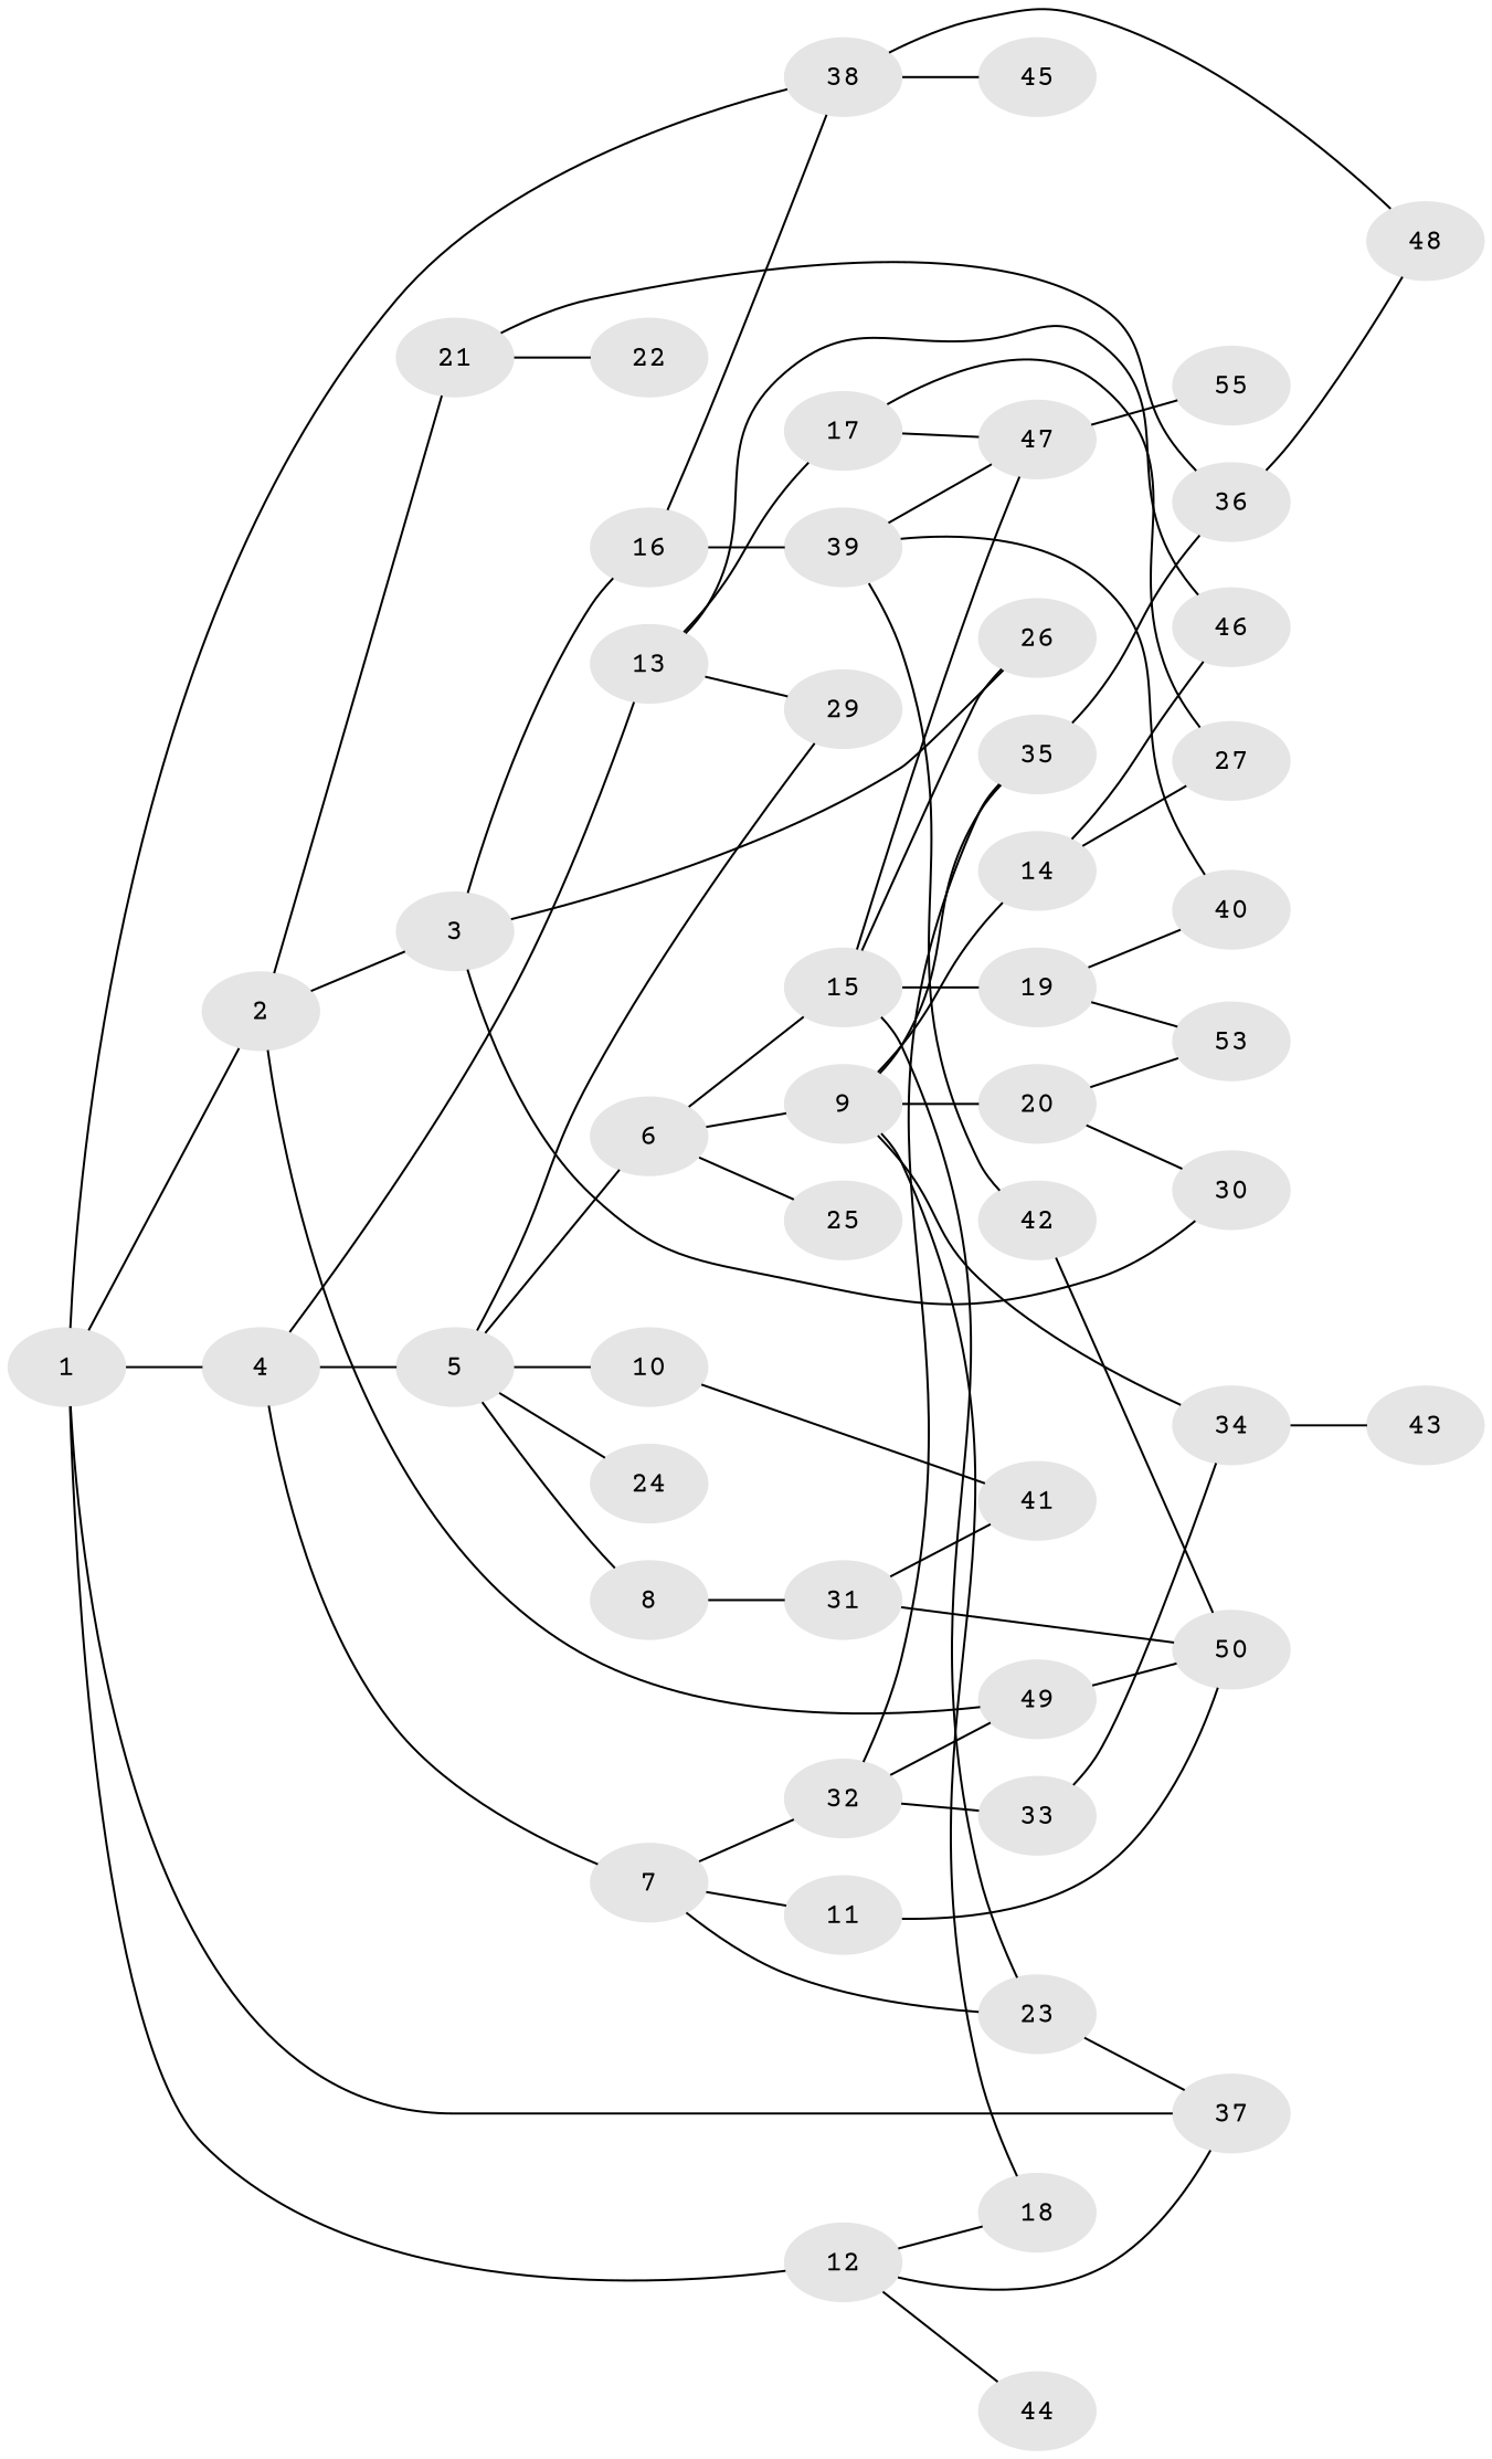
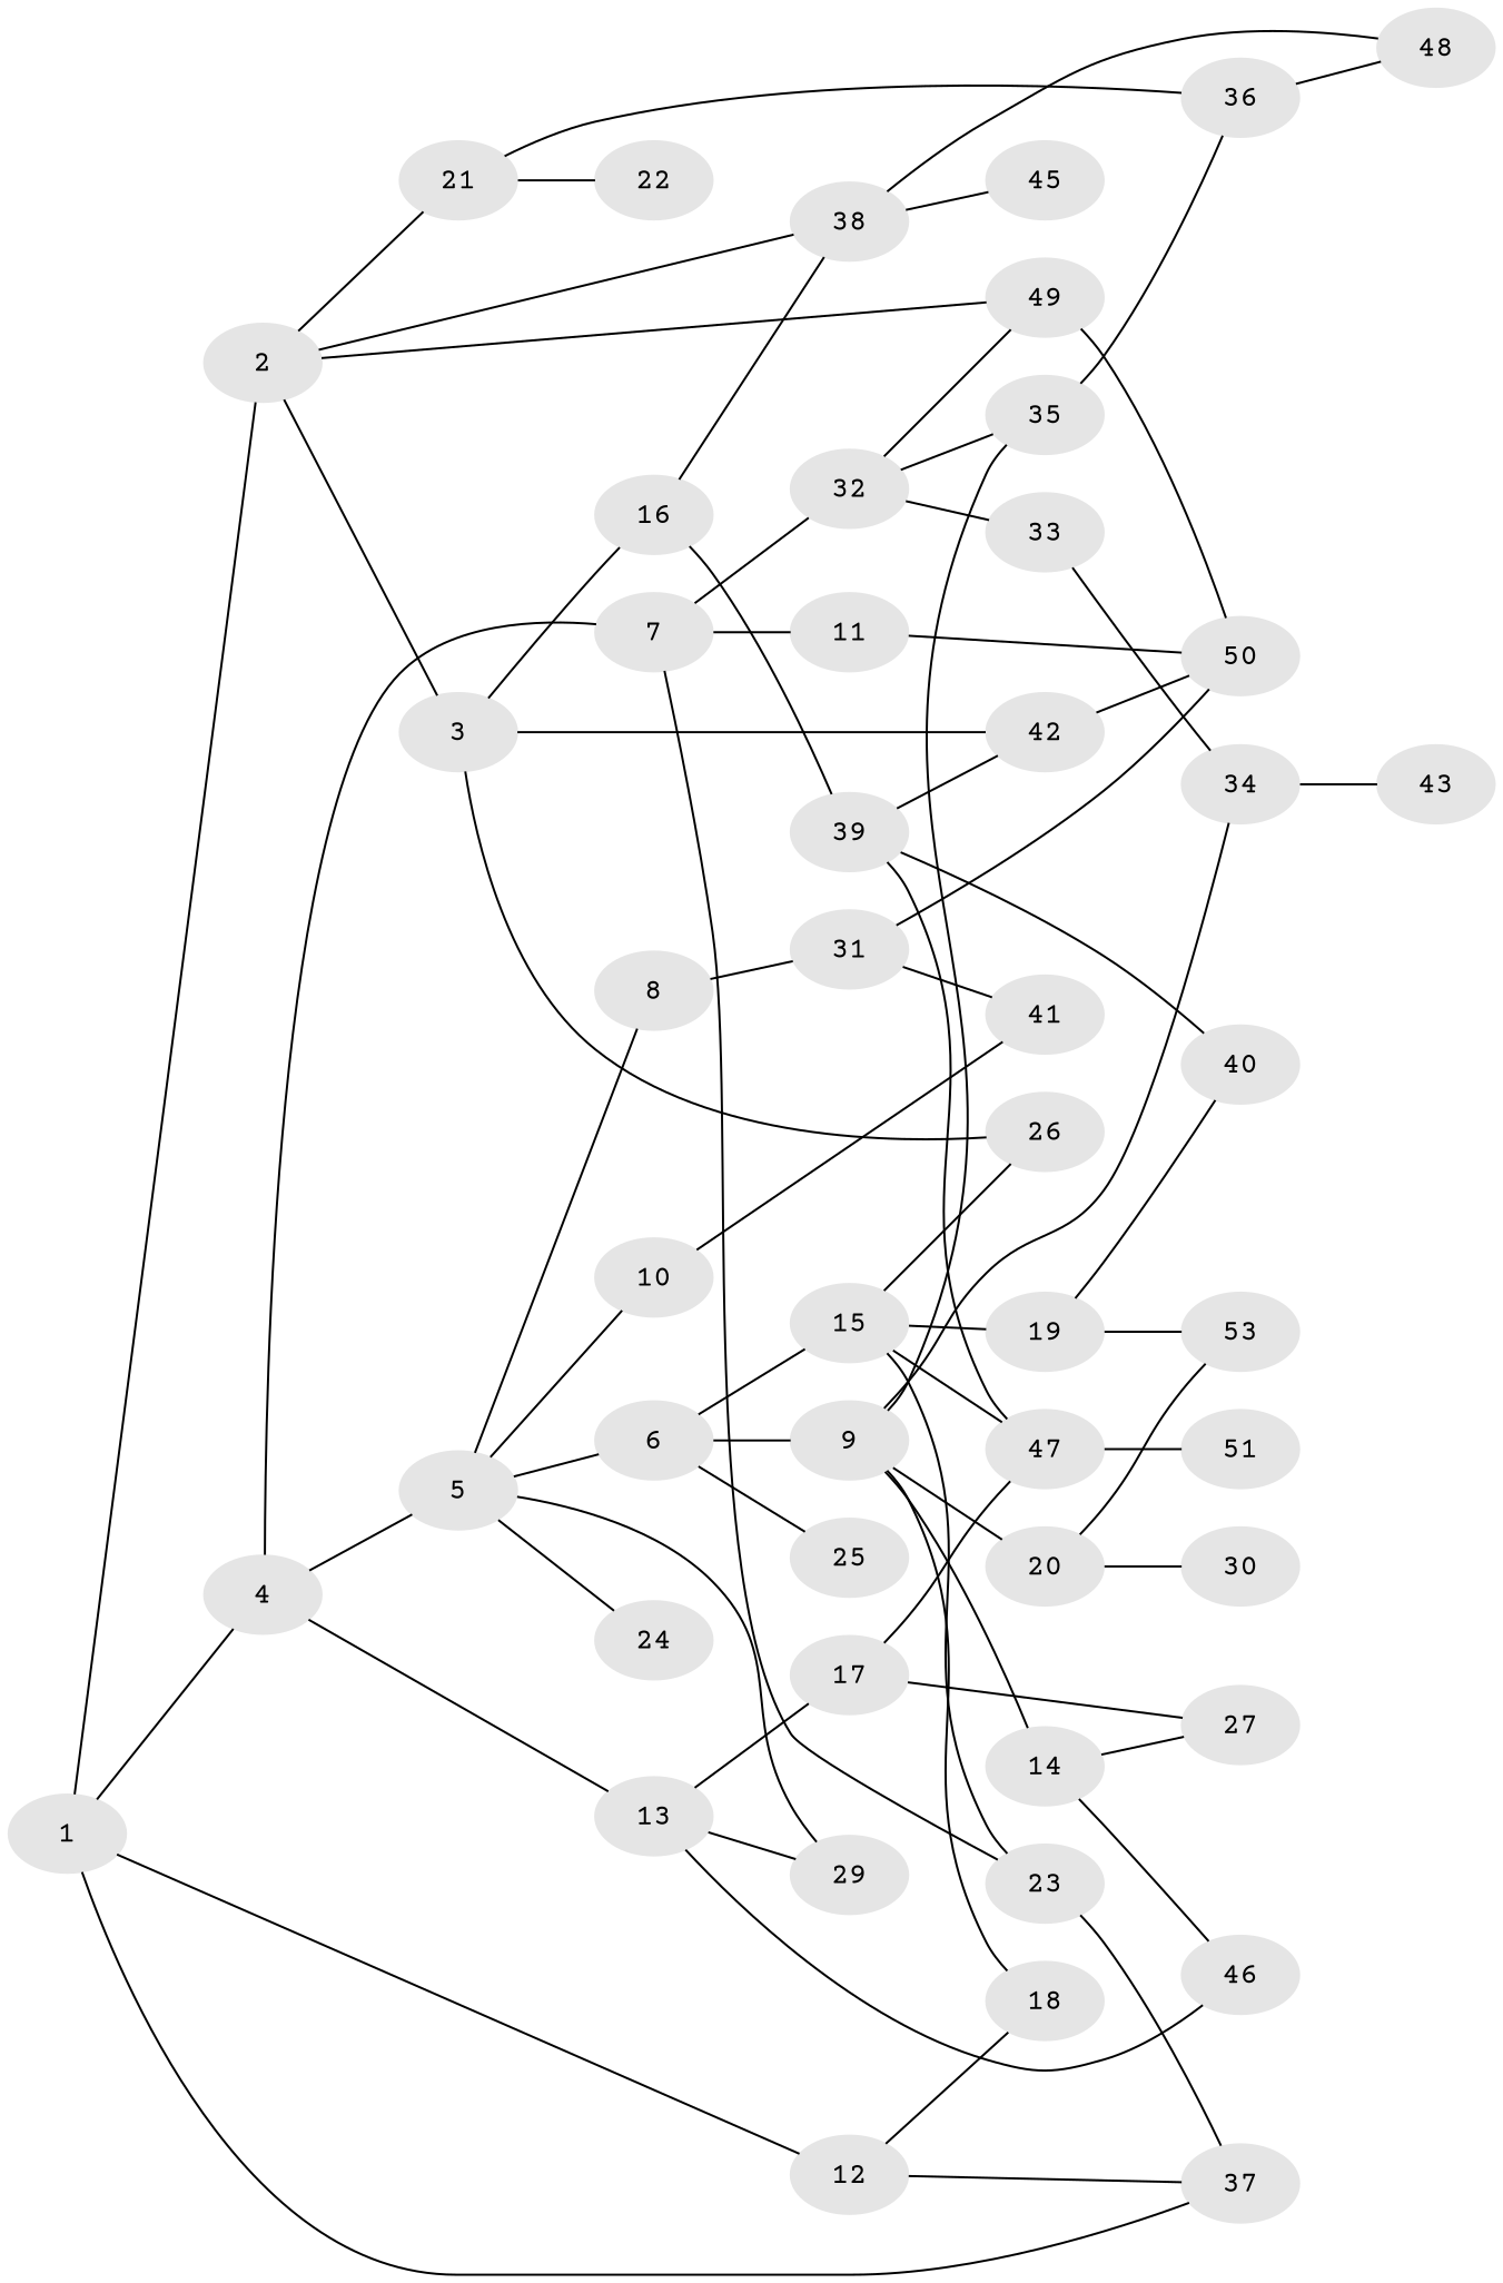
  graph {
    fontname="Courier Prime"
    rankdir=LR
    node [color=gray90 fontname="Courier Prime" style=filled]
    edge [fontname="Courier Prime"]
    1
    2
    4
    12
    37
    38
    3
    21
    49
    5
    7
    13
    18
-   44
    48
    45
    16
    26
    30
    22
    36
    50
    39
    6
    8
    10
    24
    29
    11
    23
    32
    17
    46
    9
    15
    25
    31
    41
    14
    20
    34
    35
    19
    47
    33
    27
    53
    43
    40
-   51 [label=55]
+   51
    42
    1 -- 2
    1 -- 4
    1 -- 12
    1 -- 37
-   1 -- 38
+   2 -- 38
    2 -- 3
    2 -- 21
    2 -- 49
    4 -- 5
    4 -- 7
    4 -- 13
    12 -- 37
    12 -- 18
-   12 -- 44
    38 -- 48
    38 -- 45
    3 -- 16
    3 -- 26
-   3 -- 30
+   3 -- 42
    21 -- 22
    21 -- 36
    49 -- 50
    5 -- 6
    5 -- 8
    5 -- 10
    5 -- 24
    5 -- 29
    7 -- 11
    7 -- 23
    7 -- 32
    13 -- 29
    13 -- 17
    13 -- 46
    16 -- 38
    16 -- 39
    36 -- 48
    39 -- 47
    39 -- 40
    39 -- 42
    6 -- 9
    6 -- 15
    6 -- 25
    8 -- 31
    10 -- 41
    11 -- 50
    23 -- 37
    32 -- 49
    32 -- 35
    32 -- 33
    17 -- 47
    17 -- 27
    9 -- 18
    9 -- 14
    9 -- 20
    9 -- 34
    9 -- 35
    15 -- 26
    15 -- 23
    15 -- 19
    15 -- 47
    31 -- 50
    31 -- 41
    14 -- 46
    14 -- 27
    20 -- 30
    20 -- 53
    34 -- 43
    35 -- 36
    19 -- 53
    19 -- 40
    47 -- 51
    33 -- 34
    42 -- 50
  }
